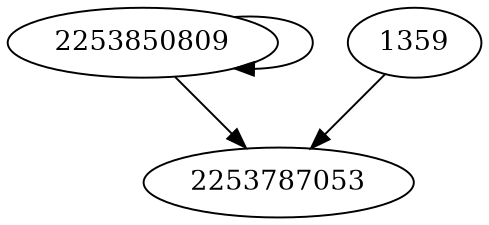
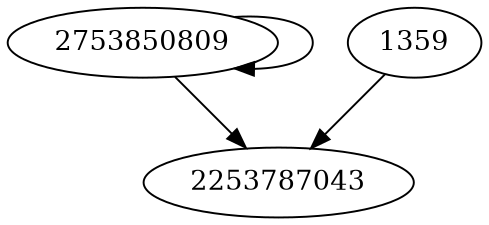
  digraph {
-   2253850809
-   2253787053
+   2253850809 [label=2753850809]
+   2253787053 [label=2253787043]
    1359
    2253850809 -> 2253850809
    2253850809 -> 2253787053
    1359 -> 2253787053
  }
